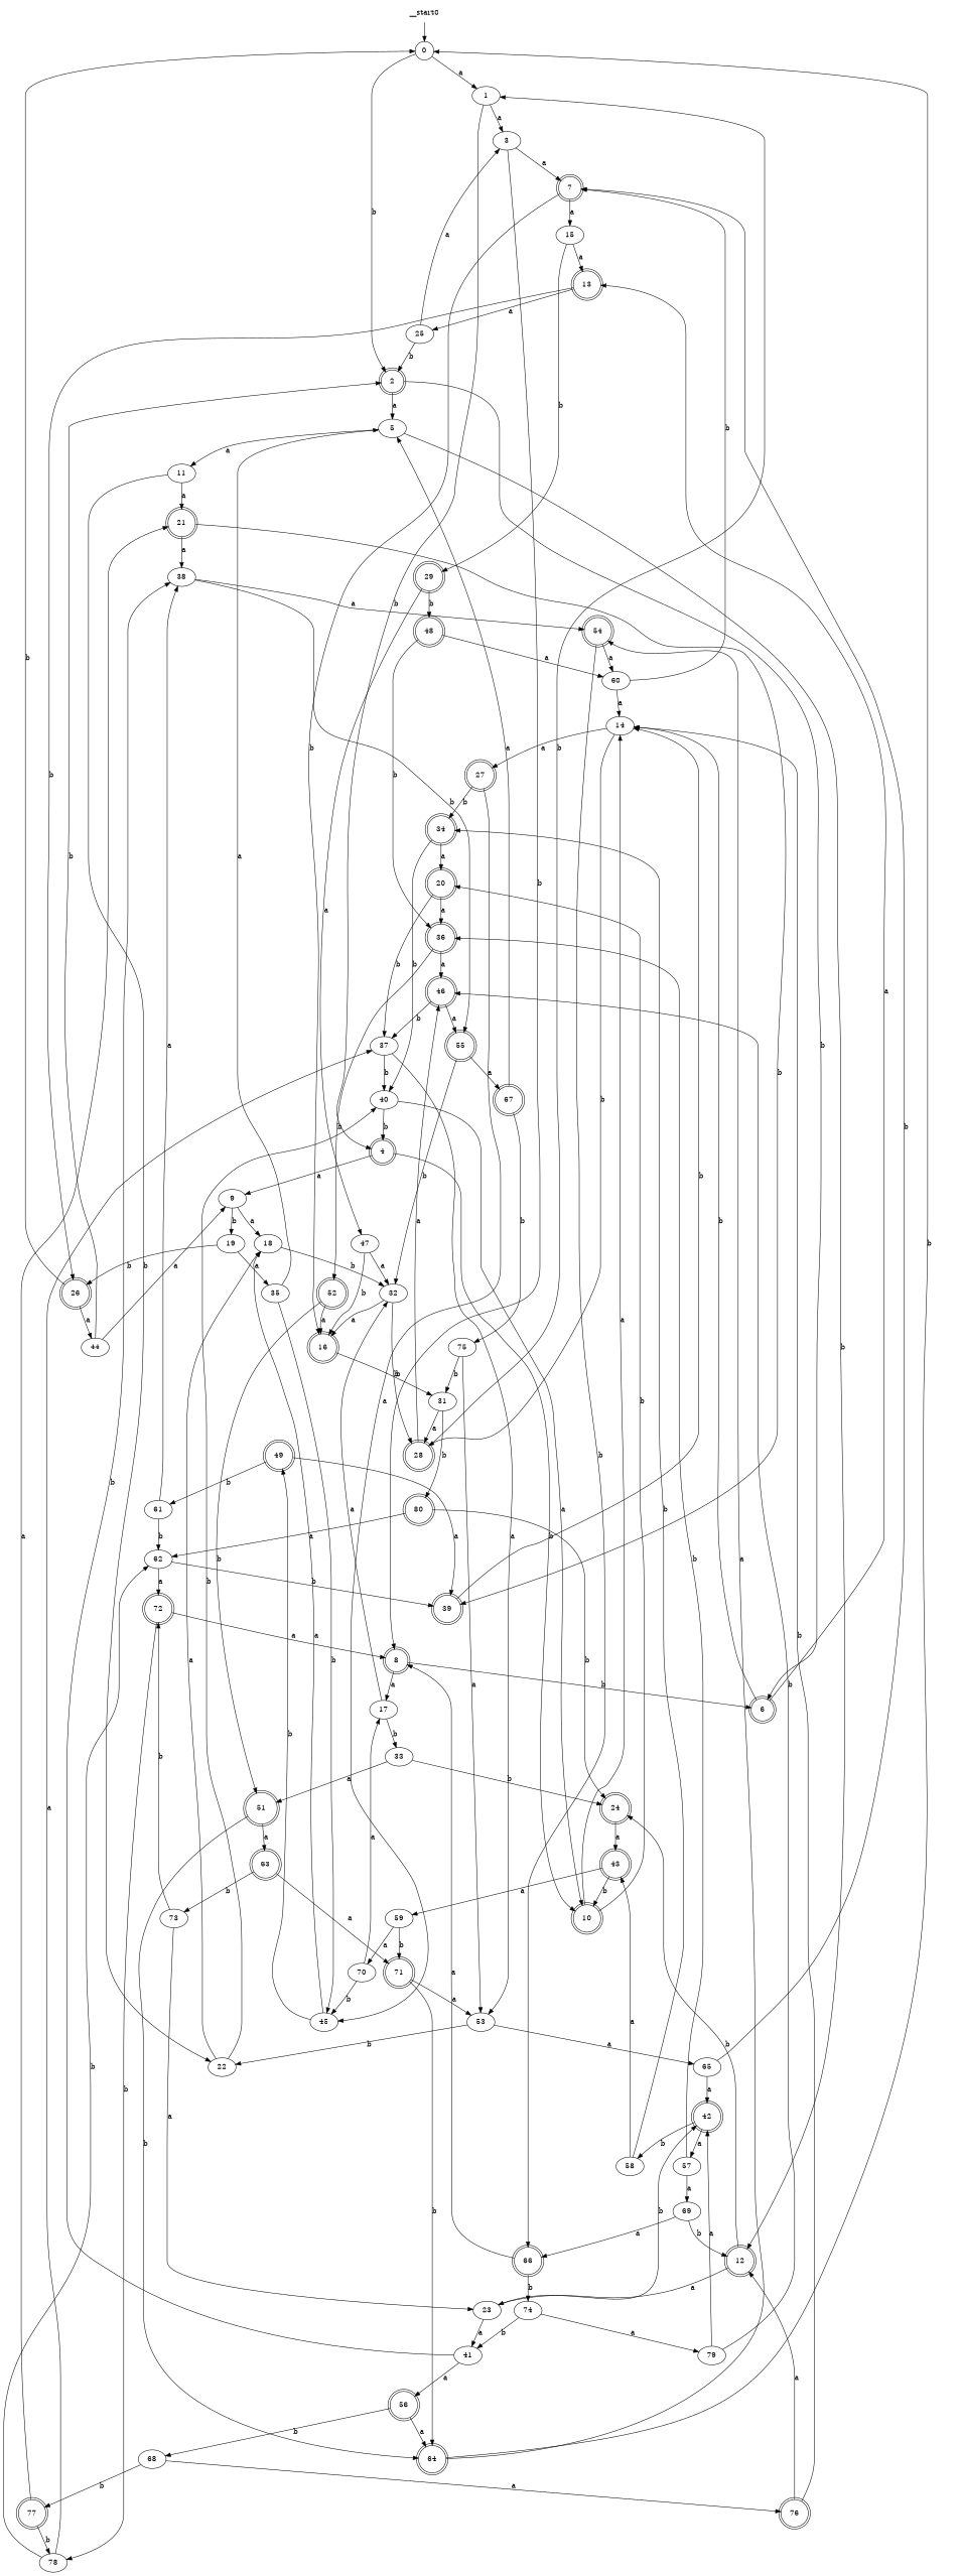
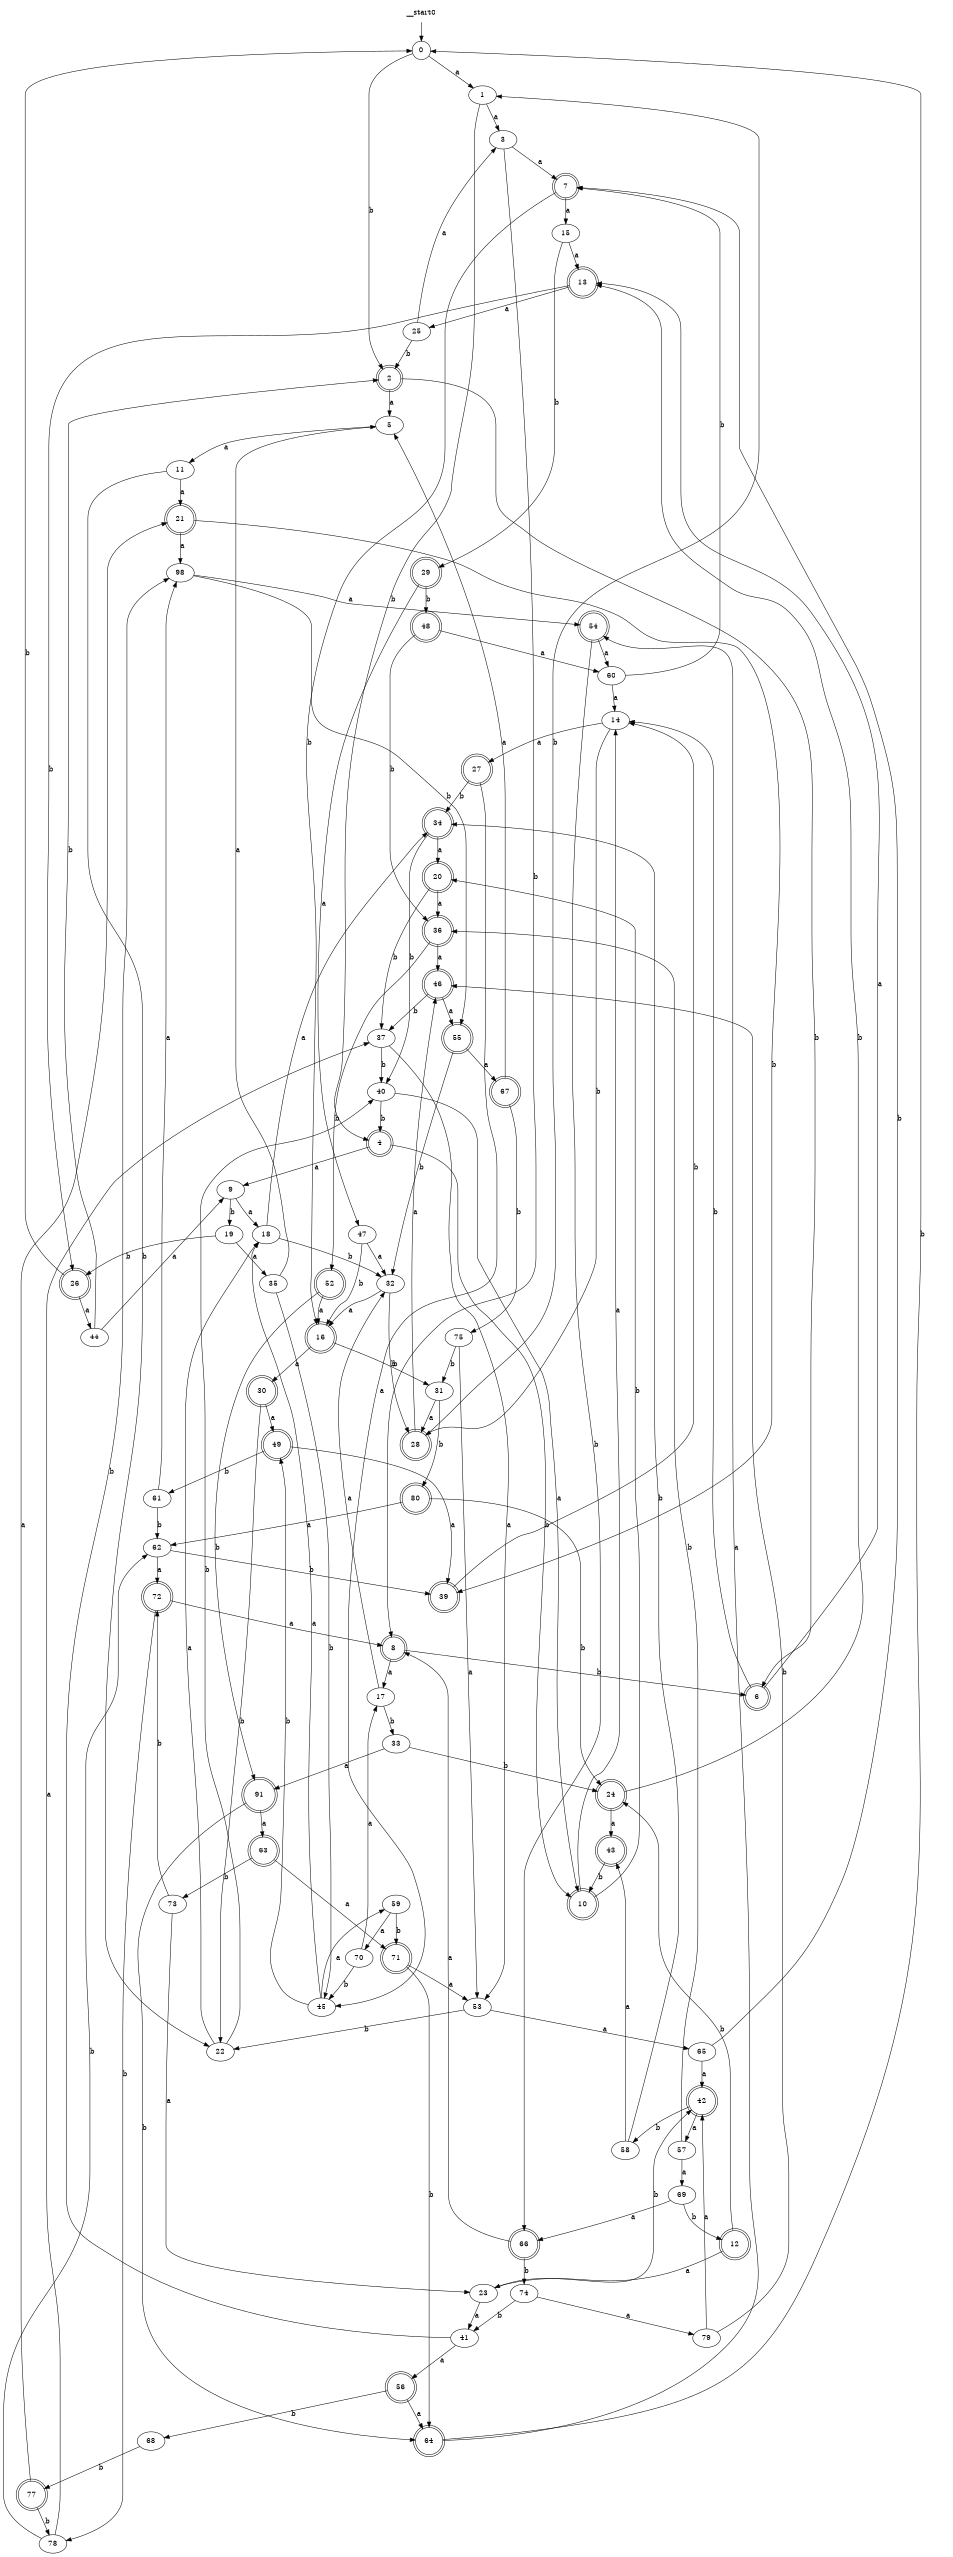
  digraph {
    __start0 [shape=none]
    0 [shape=circle]
    1
    2 [shape=doublecircle]
    3
    4 [shape=doublecircle]
    5
    6 [shape=doublecircle]
    7 [shape=doublecircle]
    8 [shape=doublecircle]
    9
    10 [shape=doublecircle]
    11
    12 [shape=doublecircle]
    13 [shape=doublecircle]
    14
    15
    16 [shape=doublecircle]
    17
    18
    19
    20 [shape=doublecircle]
    21 [shape=doublecircle]
    22
    23
    24 [shape=doublecircle]
    25
    26 [shape=doublecircle]
    27 [shape=doublecircle]
    28 [shape=doublecircle]
    29 [shape=doublecircle]
+   30 [shape=doublecircle]
    31
    32
    33
    34 [shape=doublecircle]
    35
    36 [shape=doublecircle]
    37
-   38
+   38 [label=98]
    39 [shape=doublecircle]
    40
    41
    42 [shape=doublecircle]
    43 [shape=doublecircle]
    44
    45
    46 [shape=doublecircle]
    47
    48 [shape=doublecircle]
    49 [shape=doublecircle]
    n52 [label=80 shape=doublecircle]
-   51 [shape=doublecircle]
+   51 [shape=doublecircle label=91]
    52 [shape=doublecircle]
    53
    54 [shape=doublecircle]
    55 [shape=doublecircle]
    56 [shape=doublecircle]
    57
    58
    59
    60
    61
    62
    63 [shape=doublecircle]
    64 [shape=doublecircle]
    65
    66 [shape=doublecircle]
    67 [shape=doublecircle]
    68
    69
    70
    71 [shape=doublecircle]
    72 [shape=doublecircle]
    73
    74
    75
-   76 [shape=doublecircle]
    77 [shape=doublecircle]
    78
    79
    __start0 -> 0
    0 -> 1 [label=a]
    0 -> 2 [label=b]
    1 -> 3 [label=a]
    1 -> 4 [label=b]
    2 -> 5 [label=a]
    2 -> 6 [label=b]
    3 -> 7 [label=a]
    3 -> 8 [label=b]
    4 -> 9 [label=a]
    4 -> 10 [label=b]
    5 -> 11 [label=a]
-   5 -> 12 [label=b]
    6 -> 13 [label=a]
    6 -> 14 [label=b]
    7 -> 15 [label=a]
    7 -> 16 [label=b]
    8 -> 6 [label=b]
    8 -> 17 [label=a]
    9 -> 18 [label=a]
    9 -> 19 [label=b]
    10 -> 14 [label=a]
    10 -> 20 [label=b]
    11 -> 21 [label=a]
    11 -> 22 [label=b]
    12 -> 23 [label=a]
    12 -> 24 [label=b]
    13 -> 25 [label=a]
    13 -> 26 [label=b]
    14 -> 27 [label=a]
    14 -> 28 [label=b]
    15 -> 13 [label=a]
    15 -> 29 [label=b]
+   16 -> 30 [label=a]
    16 -> 31 [label=b]
    17 -> 32 [label=a]
    17 -> 33 [label=b]
    18 -> 32 [label=b]
+   18 -> 34 [label=a]
    19 -> 26 [label=b]
    19 -> 35 [label=a]
    20 -> 36 [label=a]
    20 -> 37 [label=b]
    21 -> 38 [label=a]
    21 -> 39 [label=b]
    22 -> 18 [label=a]
    22 -> 40 [label=b]
    23 -> 41 [label=a]
    23 -> 42 [label=b]
+   24 -> 13 [label=b]
    24 -> 43 [label=a]
    25 -> 2 [label=b]
    25 -> 3 [label=a]
    26 -> 0 [label=b]
    26 -> 44 [label=a]
    27 -> 34 [label=b]
    27 -> 45 [label=a]
    28 -> 1 [label=b]
    28 -> 46 [label=a]
    29 -> 47 [label=a]
    29 -> 48 [label=b]
+   30 -> 22 [label=b]
+   30 -> 49 [label=a]
    31 -> 28 [label=a]
    31 -> n52 [label=b]
    32 -> 16 [label=a]
    32 -> 28 [label=b]
    33 -> 24 [label=b]
    33 -> 51 [label=a]
    34 -> 20 [label=a]
    34 -> 40 [label=b]
    35 -> 5 [label=a]
    35 -> 45 [label=b]
    36 -> 46 [label=a]
    36 -> 52 [label=b]
    37 -> 40 [label=b]
    37 -> 53 [label=a]
    38 -> 54 [label=a]
    38 -> 55 [label=b]
    39 -> 14 [label=b]
    40 -> 4 [label=b]
    40 -> 10 [label=a]
    41 -> 38 [label=b]
    41 -> 56 [label=a]
    42 -> 57 [label=a]
    42 -> 58 [label=b]
    43 -> 10 [label=b]
-   43 -> 59 [label=a]
+   45 -> 59 [label=a]
    44 -> 2 [label=b]
    44 -> 9 [label=a]
    45 -> 18 [label=a]
    45 -> 49 [label=b]
    46 -> 37 [label=b]
    46 -> 55 [label=a]
    47 -> 16 [label=b]
    47 -> 32 [label=a]
    48 -> 36 [label=b]
    48 -> 60 [label=a]
    49 -> 39 [label=a]
    49 -> 61 [label=b]
    n52 -> 24 [label=b]
    n52 -> 62 [label=a]
    51 -> 63 [label=a]
    51 -> 64 [label=b]
    52 -> 16 [label=a]
    52 -> 51 [label=b]
    53 -> 22 [label=b]
    53 -> 65 [label=a]
    54 -> 60 [label=a]
    54 -> 66 [label=b]
    55 -> 32 [label=b]
    55 -> 67 [label=a]
    56 -> 64 [label=a]
    56 -> 68 [label=b]
    57 -> 36 [label=b]
    57 -> 69 [label=a]
    58 -> 34 [label=b]
    58 -> 43 [label=a]
    59 -> 70 [label=a]
    59 -> 71 [label=b]
    60 -> 7 [label=b]
    60 -> 14 [label=a]
    61 -> 38 [label=a]
    61 -> 62 [label=b]
    62 -> 39 [label=b]
    62 -> 72 [label=a]
    63 -> 71 [label=a]
    63 -> 73 [label=b]
    64 -> 0 [label=b]
    64 -> 54 [label=a]
    65 -> 7 [label=b]
    65 -> 42 [label=a]
    66 -> 8 [label=a]
    66 -> 74 [label=b]
    67 -> 5 [label=a]
    67 -> 75 [label=b]
-   68 -> 76 [label=a]
    68 -> 77 [label=b]
    69 -> 12 [label=b]
    69 -> 66 [label=a]
    70 -> 17 [label=a]
    70 -> 45 [label=b]
    71 -> 53 [label=a]
    71 -> 64 [label=b]
    72 -> 8 [label=a]
    72 -> 78 [label=b]
    73 -> 23 [label=a]
    73 -> 72 [label=b]
    74 -> 41 [label=b]
    74 -> 79 [label=a]
    75 -> 31 [label=b]
    75 -> 53 [label=a]
-   76 -> 12 [label=a]
-   76 -> 14 [label=b]
    77 -> 21 [label=a]
    77 -> 78 [label=b]
    78 -> 37 [label=a]
    78 -> 62 [label=b]
    79 -> 42 [label=a]
    79 -> 46 [label=b]
  }
